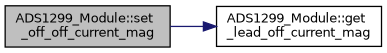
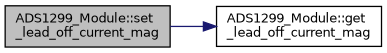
  digraph {
    rankdir=LR
    node [color=black fontname=Helvetica fontsize=10 shape=record style=filled]
-   n1 [fillcolor=grey75 fontcolor=black height=0.2 label="ADS1299_Module::set\l_off_off_current_mag" width=0.4]
+   n1 [fillcolor=grey75 fontcolor=black height=0.2 label="ADS1299_Module::set\l_lead_off_current_mag" width=0.4]
    n2 [fillcolor=white height=0.2 label="ADS1299_Module::get\l_lead_off_current_mag" width=0.4]
    n1 -> n2 [color=midnightblue fontname=Helvetica fontsize=10 labelfontname=Helvetica labelfontsize=10 style=solid]
  }
